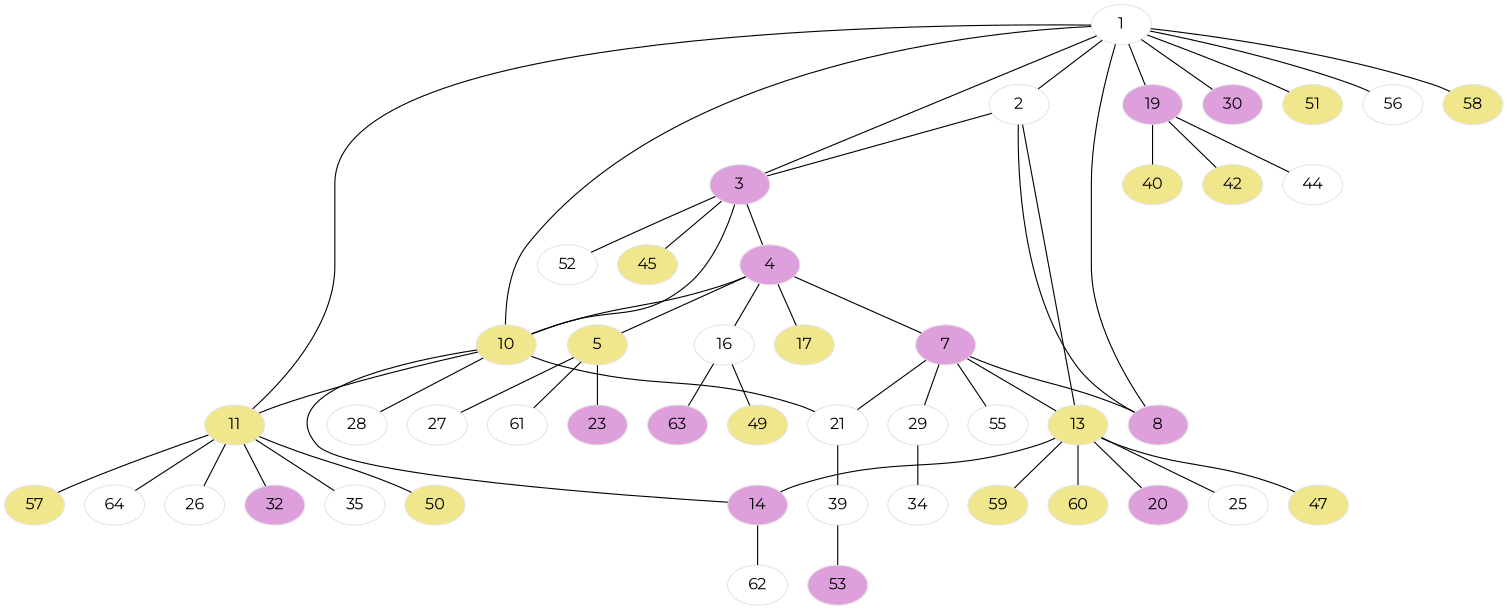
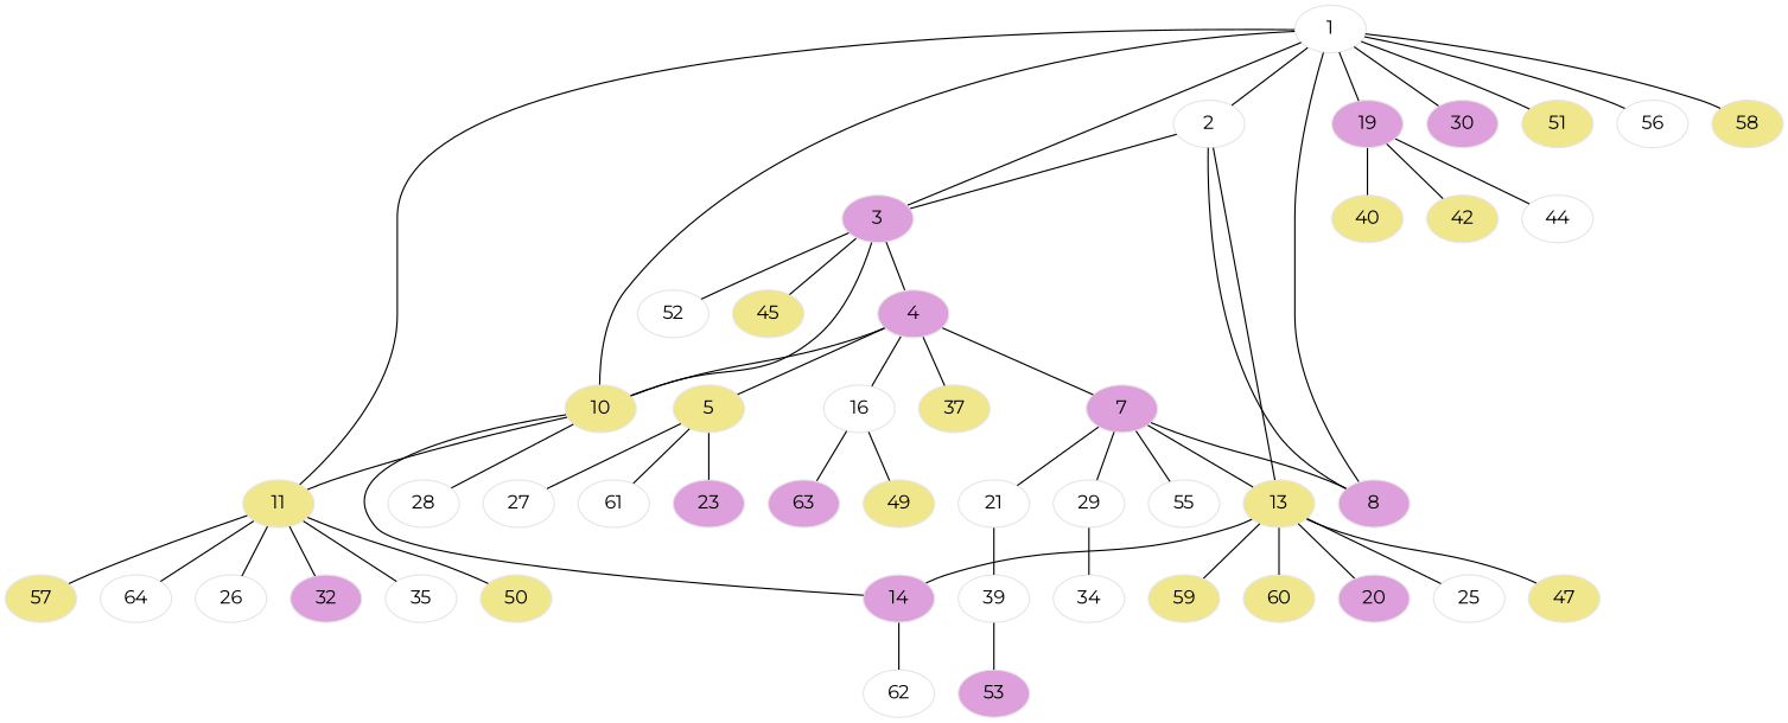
  graph {
    fontname=Montserrat
    node [color=gray90 fillcolor=white fontname=Montserrat style=filled]
    edge [fontname=Montserrat]
    1 [super="+12"]
    2 [super="+38"]
    3 [fillcolor=plum super="+31"]
    8 [fillcolor=plum super="+33"]
    10 [fillcolor=khaki super="+22"]
    11 [fillcolor=khaki super="+41"]
    19 [fillcolor=plum super="+24"]
    30 [fillcolor=plum]
    51 [fillcolor=khaki]
    56
    58 [fillcolor=khaki]
    13 [fillcolor=khaki super="+15"]
    4 [fillcolor=plum super="+6"]
    45 [fillcolor=khaki]
    52
    14 [fillcolor=plum]
    21
    28
    26
    32 [fillcolor=plum]
    35
    50 [fillcolor=khaki]
    57 [fillcolor=khaki]
    64
    40 [fillcolor=khaki]
    42 [fillcolor=khaki]
    44
    20 [fillcolor=plum super="+37"]
    25
    n30 [fillcolor=khaki label=47]
    59 [fillcolor=khaki]
    60 [fillcolor=khaki]
    5 [fillcolor=khaki super="+47"]
    7 [fillcolor=plum super="+9"]
    16 [super="+18"]
-   17 [fillcolor=khaki]
+   17 [fillcolor=khaki label=37]
    23 [fillcolor=plum]
    27 [super="+48"]
    61
    29 [super="+36"]
    55
    62
    49 [fillcolor=khaki]
    63 [fillcolor=plum]
    39 [super="+54"]
    34
    53 [fillcolor=plum]
    1 -- 2
    1 -- 3
    1 -- 8
    1 -- 10
    1 -- 11
    1 -- 19
    1 -- 30
    1 -- 51
    1 -- 56
    1 -- 58
    2 -- 3
    2 -- 8
    2 -- 13
    3 -- 10
    3 -- 4
    3 -- 45
    3 -- 52
    10 -- 11
    10 -- 14
-   10 -- 21
    10 -- 28
    11 -- 26
    11 -- 32
    11 -- 35
    11 -- 50
    11 -- 57
    11 -- 64
    19 -- 40
    19 -- 42
    19 -- 44
    13 -- 14 [weight=2]
    13 -- 20
    13 -- 25
    13 -- n30
    13 -- 59
    13 -- 60
    4 -- 10
    4 -- 5 [weight=2]
    4 -- 7
    4 -- 16
    4 -- 17
    14 -- 62
    21 -- 39
    5 -- 23
    5 -- 27
    5 -- 61
    7 -- 8 [weight=2]
    7 -- 13
    7 -- 21
    7 -- 29
    7 -- 55
    16 -- 49
    16 -- 63
    29 -- 34
    39 -- 53
  }
